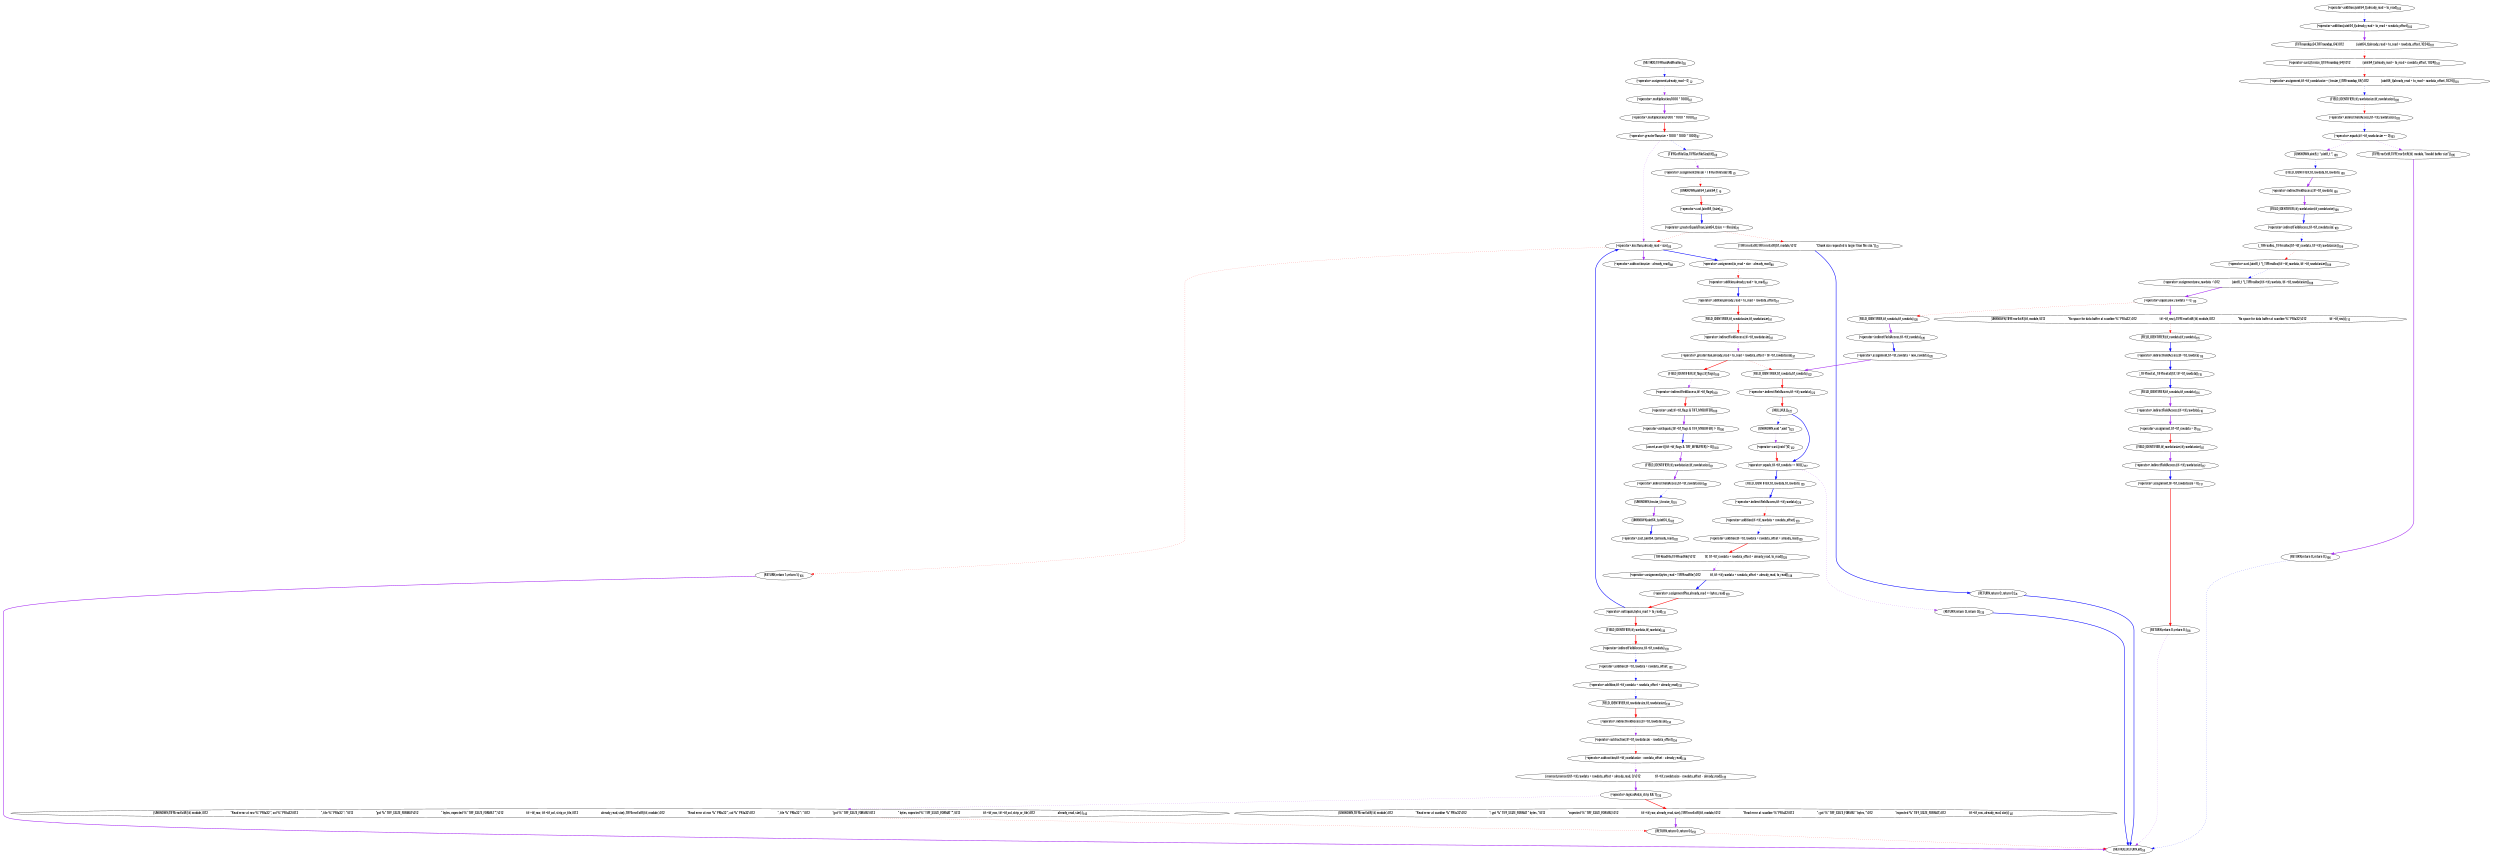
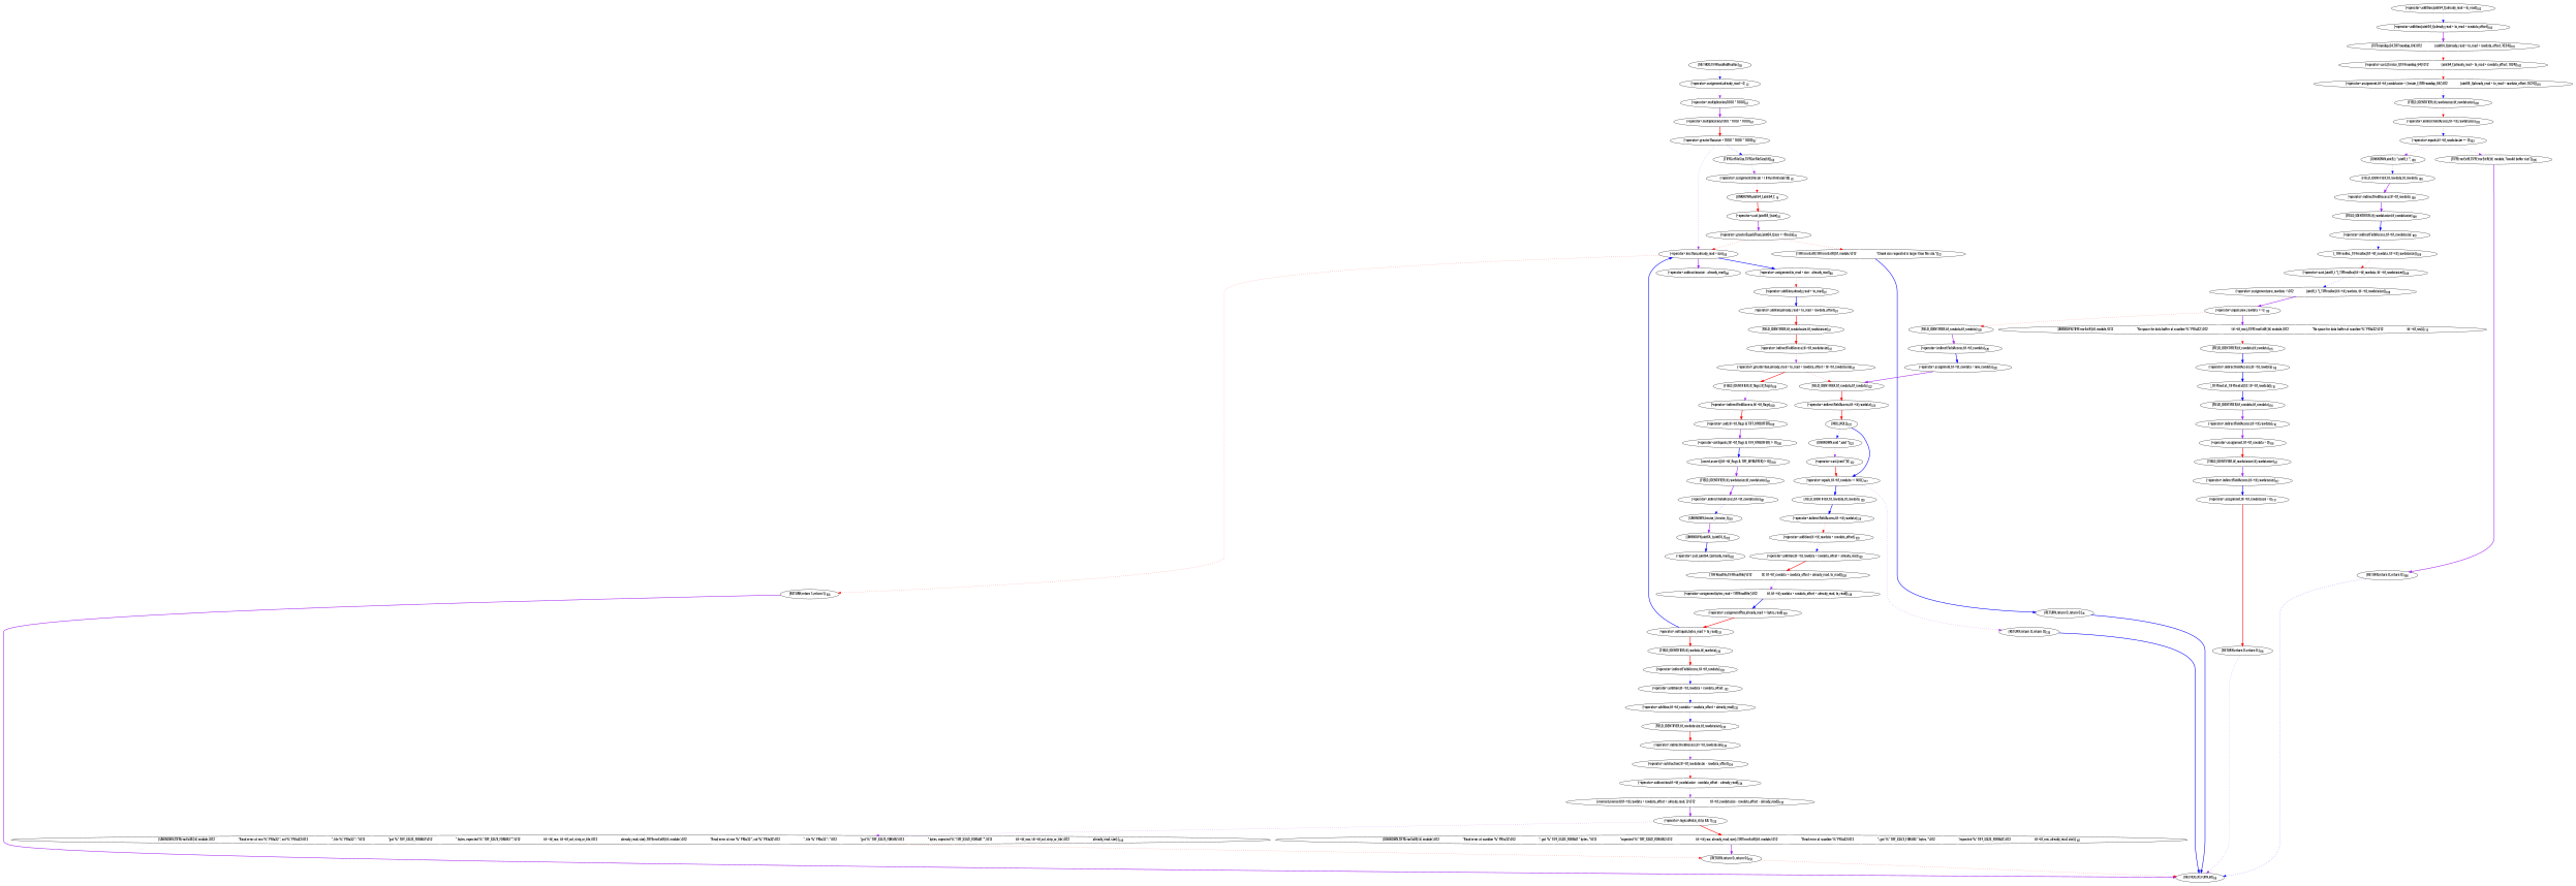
  digraph {
    fontname=Oswald
    node [fontname=Oswald]
    edge [color=purple fontname=Oswald style=bold]
    n1 [label=<(&lt;operator&gt;.assignment,already_read = 0)<SUB>62</SUB>>]
    n2 [label=<(&lt;operator&gt;.multiplication,1000 * 1000)<SUB>67</SUB>>]
    n3 [label=<(&lt;operator&gt;.multiplication,1000 * 1000 * 1000)<SUB>67</SUB>>]
    n4 [label=<(RETURN,return 1;,return 1;)<SUB>156</SUB>>]
    n5 [label=<(METHOD_RETURN,int)<SUB>55</SUB>>]
    n6 [label=<(&lt;operator&gt;.greaterThan,size &gt; 1000 * 1000 * 1000)<SUB>67</SUB>>]
    n7 [label=<(&lt;operator&gt;.lessThan,already_read &lt; size)<SUB>85</SUB>>]
    n8 [label=<(TIFFGetFileSize,TIFFGetFileSize(tif))<SUB>69</SUB>>]
    n9 [label=<(&lt;operator&gt;.subtraction,size - already_read)<SUB>88</SUB>>]
    n10 [label=<(&lt;operator&gt;.assignment,to_read = size - already_read)<SUB>88</SUB>>]
    n11 [label=<(&lt;operator&gt;.assignment,filesize = TIFFGetFileSize(tif))<SUB>69</SUB>>]
    n12 [label=<(UNKNOWN,uint64_t,uint64_t)<SUB>70</SUB>>]
    n13 [label=<(&lt;operator&gt;.cast,(uint64_t)size)<SUB>70</SUB>>]
    n14 [label=<(&lt;operator&gt;.addition,already_read + to_read)<SUB>97</SUB>>]
    n15 [label=<(&lt;operator&gt;.addition,already_read + to_read + rawdata_offset)<SUB>97</SUB>>]
    n16 [label=<(&lt;operator&gt;.assignment,bytes_read = TIFFReadFile(\012            tif, tif-&gt;tif_rawdata + rawdata_offset + already_read, to_read))<SUB>128</SUB>>]
    n17 [label=<(&lt;operator&gt;.assignmentPlus,already_read += bytes_read)<SUB>130</SUB>>]
    n18 [label=<(&lt;operator&gt;.notEquals,bytes_read != to_read)<SUB>131</SUB>>]
    n19 [label=<(FIELD_IDENTIFIER,tif_rawdata,tif_rawdata)<SUB>133</SUB>>]
    n20 [label=<(&lt;operator&gt;.greaterEqualsThan,(uint64_t)size &gt;= filesize)<SUB>70</SUB>>]
    n21 [label=<(TIFFErrorExtR,TIFFErrorExtR(tif, module,\012                          &quot;Chunk size requested is larger than file size.&quot;))<SUB>72</SUB>>]
    n22 [label=<(RETURN,return 0;,return 0;)<SUB>74</SUB>>]
    n23 [label=<(&lt;operator&gt;.greaterThan,already_read + to_read + rawdata_offset &gt; tif-&gt;tif_rawdatasize)<SUB>97</SUB>>]
    n24 [label=<(FIELD_IDENTIFIER,tif_rawdata,tif_rawdata)<SUB>122</SUB>>]
    n25 [label=<(FIELD_IDENTIFIER,tif_flags,tif_flags)<SUB>100</SUB>>]
    n26 [label=<(&lt;operator&gt;.indirectFieldAccess,tif-&gt;tif_rawdata)<SUB>122</SUB>>]
    n27 [label=<(&lt;operator&gt;.indirectFieldAccess,tif-&gt;tif_flags)<SUB>100</SUB>>]
    n28 [label=<(&lt;operator&gt;.equals,tif-&gt;tif_rawdata == NULL)<SUB>122</SUB>>]
    n29 [label=<(RETURN,return 0;,return 0;)<SUB>125</SUB>>]
    n30 [label=<(FIELD_IDENTIFIER,tif_rawdata,tif_rawdata)<SUB>129</SUB>>]
    n31 [label=<(&lt;operator&gt;.indirectFieldAccess,tif-&gt;tif_rawdata)<SUB>129</SUB>>]
    n32 [label=<(TIFFReadFile,TIFFReadFile(\012            tif, tif-&gt;tif_rawdata + rawdata_offset + already_read, to_read))<SUB>128</SUB>>]
    n33 [label=<(&lt;operator&gt;.indirectFieldAccess,tif-&gt;tif_rawdata)<SUB>133</SUB>>]
    n34 [label=<(FIELD_IDENTIFIER,tif_rawdatasize,tif_rawdatasize)<SUB>97</SUB>>]
    n35 [label=<(&lt;operator&gt;.indirectFieldAccess,tif-&gt;tif_rawdatasize)<SUB>97</SUB>>]
    n36 [label=<(assert,assert((tif-&gt;tif_flags &amp; TIFF_MYBUFFER) != 0))<SUB>100</SUB>>]
    n37 [label=<(FIELD_IDENTIFIER,tif_rawdatasize,tif_rawdatasize)<SUB>101</SUB>>]
    n38 [label=<(&lt;operator&gt;.indirectFieldAccess,tif-&gt;tif_rawdatasize)<SUB>101</SUB>>]
    n39 [label=<(&lt;operator&gt;.assignment,tif-&gt;tif_rawdatasize = (tmsize_t)TIFFroundup_64(\012                (uint64_t)already_read + to_read + rawdata_offset, 1024))<SUB>101</SUB>>]
    n40 [label=<(FIELD_IDENTIFIER,tif_rawdatasize,tif_rawdatasize)<SUB>103</SUB>>]
    n41 [label=<(&lt;operator&gt;.indirectFieldAccess,tif-&gt;tif_rawdatasize)<SUB>103</SUB>>]
    n42 [label=<(&lt;operator&gt;.assignment,new_rawdata =\012                (uint8_t *)_TIFFrealloc(tif-&gt;tif_rawdata, tif-&gt;tif_rawdatasize))<SUB>108</SUB>>]
    n43 [label=<(&lt;operator&gt;.equals,new_rawdata == 0)<SUB>110</SUB>>]
    n44 [label=<(UNKNOWN,TIFFErrorExtR(tif, module,\012                              &quot;No space for data buffer at scanline %&quot; PRIu32,\012                              tif-&gt;tif_row);,TIFFErrorExtR(tif, module,\012                              &quot;No space for data buffer at scanline %&quot; PRIu32,\012                              tif-&gt;tif_row);)<SUB>112</SUB>>]
    n45 [label=<(FIELD_IDENTIFIER,tif_rawdata,tif_rawdata)<SUB>120</SUB>>]
    n46 [label=<(&lt;operator&gt;.assignment,tif-&gt;tif_rawdata = new_rawdata)<SUB>120</SUB>>]
    n47 [label=<(NULL,NULL)<SUB>122</SUB>>]
    n48 [label=<(UNKNOWN,void *,void *)<SUB>122</SUB>>]
    n49 [label=<(&lt;operator&gt;.cast,(void *)0)<SUB>122</SUB>>]
    n50 [label=<(&lt;operator&gt;.addition,tif-&gt;tif_rawdata + rawdata_offset + already_read)<SUB>129</SUB>>]
    n51 [label=<(memset,memset(tif-&gt;tif_rawdata + rawdata_offset + already_read, 0,\012                   tif-&gt;tif_rawdatasize - rawdata_offset - already_read))<SUB>133</SUB>>]
    n52 [label=<(&lt;operator&gt;.logicalAnd,is_strip &amp;&amp; 1)<SUB>135</SUB>>]
    n53 [label=<(UNKNOWN,TIFFErrorExtR(tif, module,\012                              &quot;Read error at scanline %&quot; PRIu32\012                              &quot;; got %&quot; TIFF_SSIZE_FORMAT &quot; bytes, &quot;\012                              &quot;expected %&quot; TIFF_SSIZE_FORMAT,\012                              tif-&gt;tif_row, already_read, size);,TIFFErrorExtR(tif, module,\012                              &quot;Read error at scanline %&quot; PRIu32\012                              &quot;; got %&quot; TIFF_SSIZE_FORMAT &quot; bytes, &quot;\012                              &quot;expected %&quot; TIFF_SSIZE_FORMAT,\012                              tif-&gt;tif_row, already_read, size);)<SUB>137</SUB>>]
    n54 [label=<(UNKNOWN,TIFFErrorExtR(tif, module,\012                              &quot;Read error at row %&quot; PRIu32 &quot;, col %&quot; PRIu32\012                              &quot;, tile %&quot; PRIu32 &quot;; &quot;\012                              &quot;got %&quot; TIFF_SSIZE_FORMAT\012                              &quot; bytes, expected %&quot; TIFF_SSIZE_FORMAT &quot;&quot;,\012                              tif-&gt;tif_row, tif-&gt;tif_col, strip_or_tile,\012                              already_read, size);,TIFFErrorExtR(tif, module,\012                              &quot;Read error at row %&quot; PRIu32 &quot;, col %&quot; PRIu32\012                              &quot;, tile %&quot; PRIu32 &quot;; &quot;\012                              &quot;got %&quot; TIFF_SSIZE_FORMAT\012                              &quot; bytes, expected %&quot; TIFF_SSIZE_FORMAT &quot;&quot;,\012                              tif-&gt;tif_row, tif-&gt;tif_col, strip_or_tile,\012                              already_read, size);)<SUB>145</SUB>>]
    n55 [label=<(RETURN,return 0;,return 0;)<SUB>153</SUB>>]
    n56 [label=<(&lt;operator&gt;.notEquals,(tif-&gt;tif_flags &amp; TIFF_MYBUFFER) != 0)<SUB>100</SUB>>]
    n57 [label=<(UNKNOWN,tmsize_t,tmsize_t)<SUB>101</SUB>>]
    n58 [label=<(UNKNOWN,uint64_t,uint64_t)<SUB>102</SUB>>]
    n59 [label=<(&lt;operator&gt;.cast,(tmsize_t)TIFFroundup_64(\012                (uint64_t)already_read + to_read + rawdata_offset, 1024))<SUB>101</SUB>>]
    n60 [label=<(&lt;operator&gt;.equals,tif-&gt;tif_rawdatasize == 0)<SUB>103</SUB>>]
    n61 [label=<(TIFFErrorExtR,TIFFErrorExtR(tif, module, &quot;Invalid buffer size&quot;))<SUB>105</SUB>>]
    n62 [label=<(UNKNOWN,uint8_t *,uint8_t *)<SUB>109</SUB>>]
    n63 [label=<(RETURN,return 0;,return 0;)<SUB>106</SUB>>]
    n64 [label=<(FIELD_IDENTIFIER,tif_rawdata,tif_rawdata)<SUB>109</SUB>>]
    n65 [label=<(&lt;operator&gt;.cast,(uint8_t *)_TIFFrealloc(tif-&gt;tif_rawdata, tif-&gt;tif_rawdatasize))<SUB>109</SUB>>]
    n66 [label=<(FIELD_IDENTIFIER,tif_rawdata,tif_rawdata)<SUB>115</SUB>>]
    n67 [label=<(&lt;operator&gt;.indirectFieldAccess,tif-&gt;tif_rawdata)<SUB>120</SUB>>]
    n68 [label=<(&lt;operator&gt;.addition,tif-&gt;tif_rawdata + rawdata_offset)<SUB>129</SUB>>]
    n69 [label=<(&lt;operator&gt;.addition,tif-&gt;tif_rawdata + rawdata_offset + already_read)<SUB>133</SUB>>]
    n70 [label=<(FIELD_IDENTIFIER,tif_rawdatasize,tif_rawdatasize)<SUB>134</SUB>>]
    n71 [label=<(&lt;operator&gt;.indirectFieldAccess,tif-&gt;tif_rawdatasize)<SUB>134</SUB>>]
    n72 [label=<(&lt;operator&gt;.subtraction,tif-&gt;tif_rawdatasize - rawdata_offset - already_read)<SUB>134</SUB>>]
    n73 [label=<(&lt;operator&gt;.and,tif-&gt;tif_flags &amp; TIFF_MYBUFFER)<SUB>100</SUB>>]
    n74 [label=<(&lt;operator&gt;.cast,(uint64_t)already_read)<SUB>102</SUB>>]
    n75 [label=<(TIFFroundup_64,TIFFroundup_64(\012                (uint64_t)already_read + to_read + rawdata_offset, 1024))<SUB>101</SUB>>]
    n76 [label=<(&lt;operator&gt;.indirectFieldAccess,tif-&gt;tif_rawdata)<SUB>109</SUB>>]
    n77 [label=<(_TIFFrealloc,_TIFFrealloc(tif-&gt;tif_rawdata, tif-&gt;tif_rawdatasize))<SUB>109</SUB>>]
    n78 [label=<(&lt;operator&gt;.indirectFieldAccess,tif-&gt;tif_rawdata)<SUB>115</SUB>>]
    n79 [label=<(_TIFFfreeExt,_TIFFfreeExt(tif, tif-&gt;tif_rawdata))<SUB>115</SUB>>]
    n80 [label=<(FIELD_IDENTIFIER,tif_rawdata,tif_rawdata)<SUB>116</SUB>>]
    n81 [label=<(&lt;operator&gt;.indirectFieldAccess,tif-&gt;tif_rawdata)<SUB>116</SUB>>]
    n82 [label=<(&lt;operator&gt;.assignment,tif-&gt;tif_rawdata = 0)<SUB>116</SUB>>]
    n83 [label=<(FIELD_IDENTIFIER,tif_rawdatasize,tif_rawdatasize)<SUB>117</SUB>>]
    n84 [label=<(&lt;operator&gt;.indirectFieldAccess,tif-&gt;tif_rawdatasize)<SUB>117</SUB>>]
    n85 [label=<(&lt;operator&gt;.assignment,tif-&gt;tif_rawdatasize = 0)<SUB>117</SUB>>]
    n86 [label=<(RETURN,return 0;,return 0;)<SUB>118</SUB>>]
    n87 [label=<(&lt;operator&gt;.addition,tif-&gt;tif_rawdata + rawdata_offset)<SUB>133</SUB>>]
    n88 [label=<(&lt;operator&gt;.subtraction,tif-&gt;tif_rawdatasize - rawdata_offset)<SUB>134</SUB>>]
    n89 [label=<(&lt;operator&gt;.addition,(uint64_t)already_read + to_read + rawdata_offset)<SUB>102</SUB>>]
    n90 [label=<(FIELD_IDENTIFIER,tif_rawdatasize,tif_rawdatasize)<SUB>109</SUB>>]
    n91 [label=<(&lt;operator&gt;.indirectFieldAccess,tif-&gt;tif_rawdatasize)<SUB>109</SUB>>]
    n92 [label=<(&lt;operator&gt;.addition,(uint64_t)already_read + to_read)<SUB>102</SUB>>]
    n93 [label=<(METHOD,TIFFReadAndRealloc)<SUB>55</SUB>>]
    n1 -> n2 [style=dotted]
    n2 -> n3
    n3 -> n6 [color=red]
    n4 -> n5
    n6 -> n7 [style=dotted]
    n6 -> n8 [color=blue style=dotted]
    n7 -> n4 [color=red style=dotted]
    n7 -> n9
    n7 -> n10 [color=blue]
    n8 -> n11 [style=dotted]
    n10 -> n14 [color=red style=dotted]
    n11 -> n12 [color=red style=dotted]
    n12 -> n13 [color=red]
-   n13 -> n20 [color=blue]
+   n13 -> n20
    n14 -> n15 [color=blue]
    n15 -> n34 [color=red]
    n16 -> n17 [color=blue]
    n17 -> n18 [color=red]
    n18 -> n7 [color=blue]
    n18 -> n19 [color=red]
    n19 -> n33 [color=red]
    n20 -> n7 [color=red style=dotted]
    n20 -> n21 [color=red style=dotted]
    n21 -> n22 [color=blue]
    n22 -> n5 [color=blue]
    n23 -> n24 [color=red style=dotted]
    n23 -> n25 [color=red]
    n24 -> n26 [color=red]
    n25 -> n27 [style=dotted]
    n26 -> n47 [color=red]
    n27 -> n73 [color=red]
    n28 -> n29 [style=dotted]
    n28 -> n30 [color=blue]
    n29 -> n5 [color=blue]
    n30 -> n31 [color=blue]
    n31 -> n68 [color=red style=dotted]
    n32 -> n16 [style=dotted]
    n33 -> n87 [color=blue style=dotted]
    n34 -> n35 [color=red]
    n35 -> n23 [style=dotted]
    n36 -> n37
    n37 -> n38
    n38 -> n57 [color=blue style=dotted]
    n39 -> n40 [color=blue style=dotted]
    n40 -> n41 [color=red style=dotted]
    n41 -> n60 [color=blue style=dotted]
    n42 -> n43
    n43 -> n44
    n43 -> n45 [color=red style=dotted]
    n44 -> n66 [color=red style=dotted]
    n45 -> n67
    n46 -> n24
    n47 -> n28 [color=blue]
    n47 -> n48 [color=blue style=dotted]
    n48 -> n49 [style=dotted]
    n49 -> n28 [color=red]
    n50 -> n32 [color=red]
    n51 -> n52
    n52 -> n53 [color=red]
    n52 -> n54 [style=dotted]
    n53 -> n55
    n54 -> n55 [color=red style=dotted]
    n55 -> n5 [color=red style=dotted]
    n56 -> n36 [color=blue]
    n57 -> n58
    n58 -> n74 [color=blue]
    n59 -> n39 [color=red style=dotted]
    n60 -> n61 [style=dotted]
    n60 -> n62 [style=dotted]
    n61 -> n63
    n62 -> n64 [color=blue style=dotted]
    n63 -> n5 [color=blue style=dotted]
    n64 -> n76
    n65 -> n42 [color=blue style=dotted]
    n66 -> n78 [color=blue]
    n67 -> n46 [color=blue]
    n68 -> n50 [color=blue style=dotted]
    n69 -> n70 [color=blue style=dotted]
    n70 -> n71 [color=red]
    n71 -> n88 [style=dotted]
    n72 -> n51 [style=dotted]
    n73 -> n56
    n75 -> n59 [color=red style=dotted]
    n76 -> n90
    n77 -> n65 [color=red style=dotted]
    n78 -> n79 [color=blue]
    n79 -> n80 [color=blue]
    n80 -> n81
    n81 -> n82
    n82 -> n83 [color=red]
    n83 -> n84
    n84 -> n85 [color=blue]
    n85 -> n86 [color=red]
    n86 -> n5 [style=dotted]
    n87 -> n69 [color=blue style=dotted]
    n88 -> n72 [color=red style=dotted]
    n89 -> n75
    n90 -> n91 [color=blue]
    n91 -> n77 [color=blue style=dotted]
    n92 -> n89 [color=blue style=dotted]
    n93 -> n1 [color=blue style=dotted]
  }
